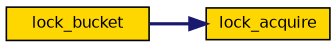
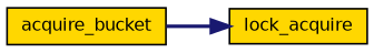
  digraph {
    rankdir=RL
    node [color=black fillcolor=gold fontname=Helvetica fontsize=10 shape=record style=filled]
    n1 [fontcolor=black height=0.2 label=lock_acquire width=0.4]
-   n2 [height=0.2 label=lock_bucket width=0.4]
+   n2 [height=0.2 label=acquire_bucket width=0.4]
    n1 -> n2 [color=midnightblue dir=back fontname=Helvetica fontsize=10 labelfontname=Helvetica labelfontsize=10 style=bold]
  }
